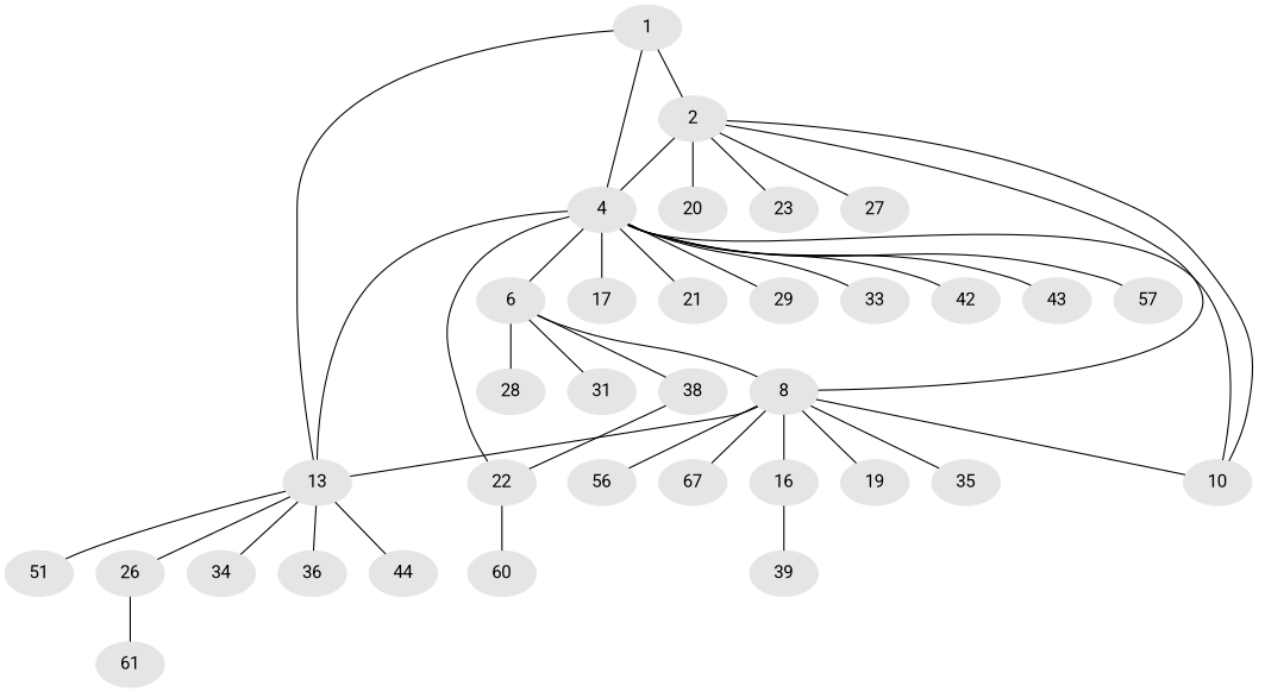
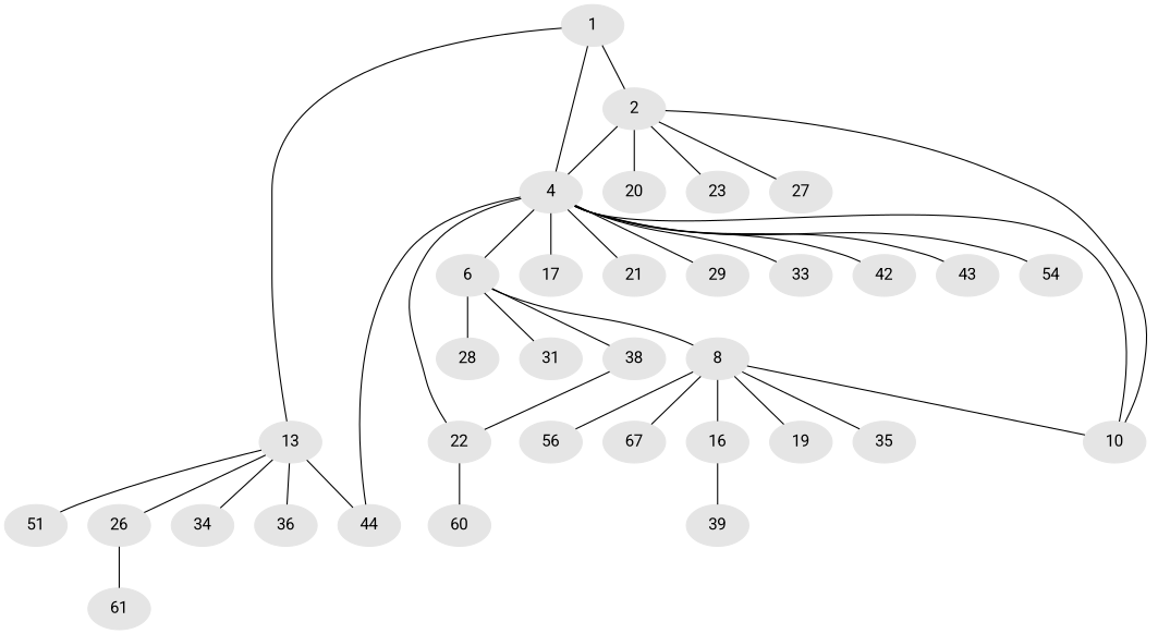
  graph {
    fontname=Roboto
    node [color=gray90 fontname=Roboto style=filled]
    edge [fontname=Roboto]
    2 [super="+3+41"]
    4 [super="+5"]
    8
    10 [super="+66"]
    20
    23
    27
    1
    13 [super="+47+46+30+15+22+14"]
    6 [super="+7"]
    17
    21
    n13 [label=22]
    29
    33
    42 [super="+63+53"]
    43 [super="+50"]
-   57
+   57 [label=54]
    26
    34
    36
    44
    51
    16 [super="+24"]
    19
    35
    56
    67
    n29 [label=38]
    28
    31
    60
    39 [super="+52"]
    61
    2 -- 4 [weight=2]
-   2 -- 8
    2 -- 10
    2 -- 20
    2 -- 23
    2 -- 27
    4 -- 10 [weight=2]
-   4 -- 13 [weight=3]
+   4 -- 44 [weight=3]
    4 -- 6 [weight=2]
    4 -- 17
    4 -- 21
    4 -- n13
    4 -- 29
    4 -- 33
    4 -- 42
    4 -- 43
    4 -- 57
    8 -- 10
-   8 -- 13
    8 -- 16
    8 -- 19
    8 -- 35
    8 -- 56
    8 -- 67
    1 -- 2 [weight=2]
    1 -- 4
    1 -- 13
    13 -- 26
    13 -- 34
    13 -- 36
    13 -- 44
    13 -- 51
    6 -- 8 [weight=2]
    6 -- n29
    6 -- 28
    6 -- 31
    n13 -- 60
    26 -- 61
    16 -- 39
    n29 -- n13
  }
